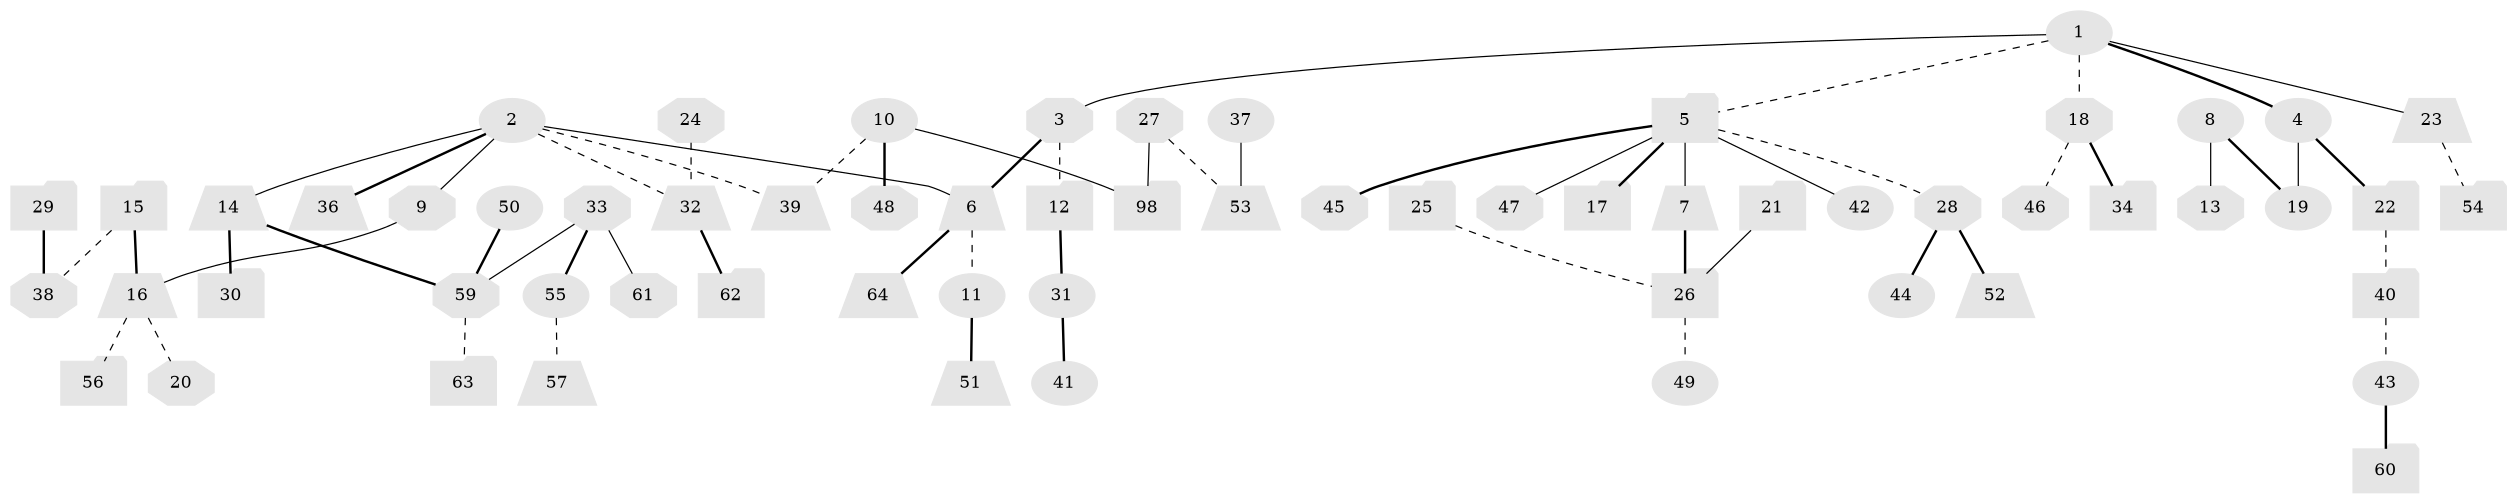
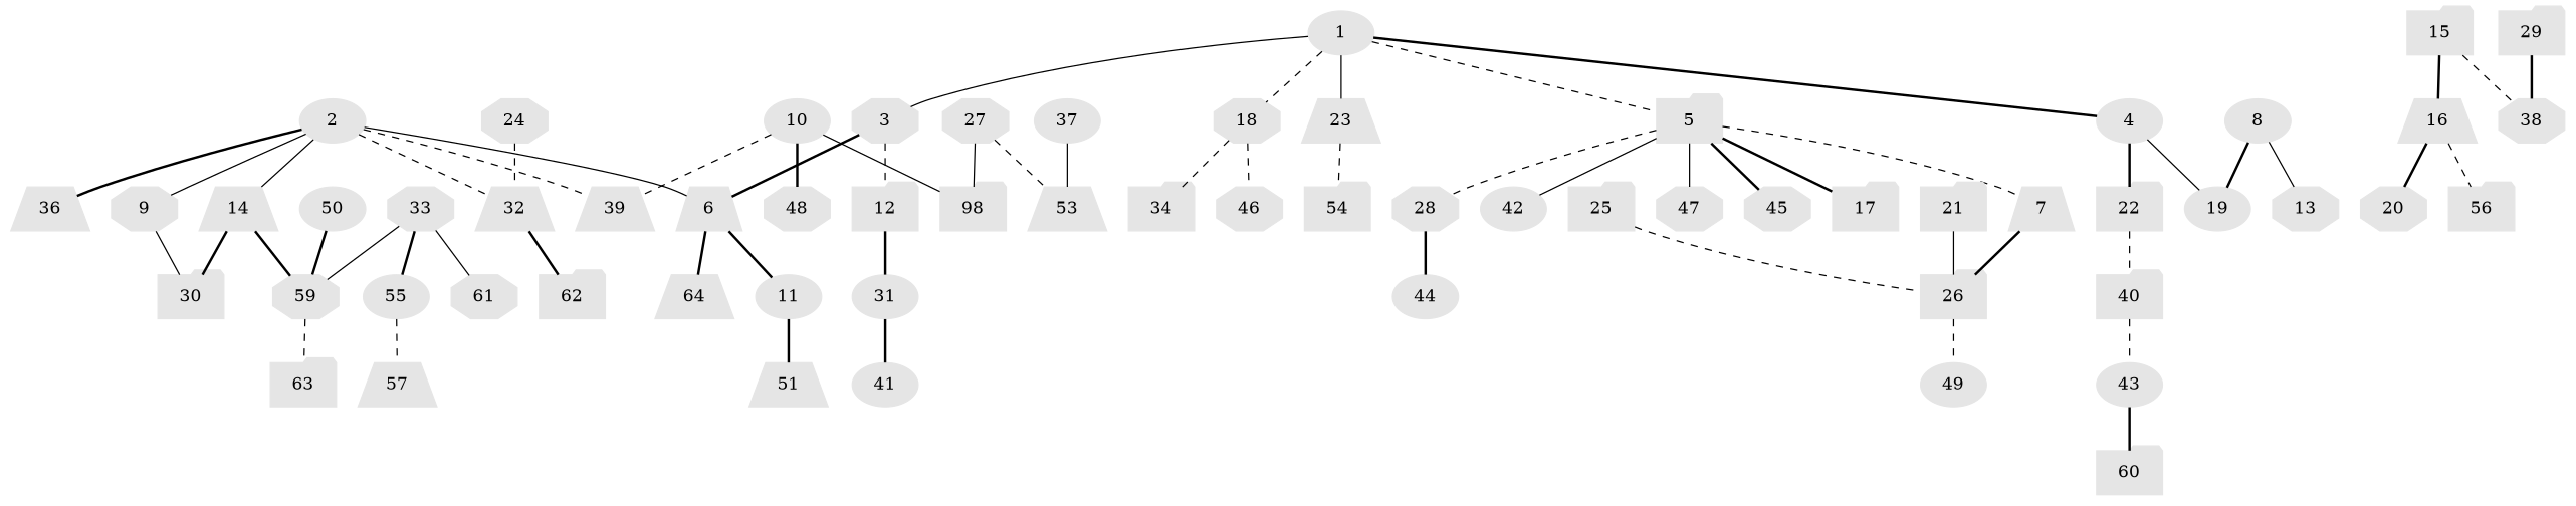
  graph {
    node [color=gray90 shape=folder style=filled]
    edge [style=bold weight=1.0]
    1 [shape=ellipse]
    3 [shape=octagon]
    4 [shape=ellipse]
    5
    18 [shape=octagon]
    23 [shape=trapezium]
    6 [shape=trapezium]
    12
    19 [shape=ellipse]
    22
    7 [shape=trapezium]
    17
    28 [shape=octagon]
    42 [shape=ellipse]
    45 [shape=octagon]
    47 [shape=octagon]
    34
    46 [shape=octagon]
    54
    2 [shape=ellipse]
    9 [shape=octagon]
    14 [shape=trapezium]
    32 [shape=trapezium]
    36 [shape=trapezium]
    39 [shape=trapezium]
    11 [shape=ellipse]
    64 [shape=trapezium]
    16 [shape=trapezium]
    30
    59 [shape=octagon]
    62
    31 [shape=ellipse]
    40
    26
    44 [shape=ellipse]
-   52 [shape=trapezium]
    51 [shape=trapezium]
    49 [shape=ellipse]
    8 [shape=ellipse]
    13 [shape=octagon]
    20 [shape=octagon]
    56
    10 [shape=ellipse]
    48 [shape=octagon]
    n45 [label=98]
    41 [shape=ellipse]
    63
    15
    38 [shape=octagon]
    21
    43 [shape=ellipse]
    24 [shape=octagon]
    25
    27 [shape=octagon]
    53 [shape=trapezium]
    29
    33 [shape=octagon]
    55 [shape=ellipse]
    61 [shape=octagon]
    57 [shape=trapezium]
    37 [shape=ellipse]
    60
    50 [shape=ellipse]
    1 -- 3 [style=solid]
    1 -- 4
    1 -- 5 [style=dashed]
    1 -- 18 [style=dashed]
    1 -- 23 [style=solid]
    3 -- 6
    3 -- 12 [style=dashed]
    4 -- 19 [style=solid]
    4 -- 22
-   5 -- 7 [style=solid]
+   5 -- 7 [style=dashed]
    5 -- 17
    5 -- 28 [style=dashed]
    5 -- 42 [style=solid]
    5 -- 45
    5 -- 47 [style=solid]
-   18 -- 34
+   18 -- 34 [style=dashed]
    18 -- 46 [style=dashed]
    23 -- 54 [style=dashed]
-   6 -- 11 [style=dashed]
+   6 -- 11
    6 -- 64
    12 -- 31
    22 -- 40 [style=dashed]
    7 -- 26
    28 -- 44
-   28 -- 52
    2 -- 6 [style=solid]
    2 -- 9 [style=solid]
    2 -- 14 [style=solid]
    2 -- 32 [style=dashed]
    2 -- 36
    2 -- 39 [style=dashed]
-   9 -- 16 [style=solid]
+   9 -- 30 [style=solid]
    14 -- 30
    14 -- 59
    32 -- 62
    11 -- 51
-   16 -- 20 [style=dashed]
+   16 -- 20
    16 -- 56 [style=dashed]
    59 -- 63 [style=dashed]
    31 -- 41
    40 -- 43 [style=dashed]
    26 -- 49 [style=dashed]
    8 -- 19
    8 -- 13 [style=solid]
    10 -- 39 [style=dashed]
    10 -- 48
    10 -- n45 [style=solid]
    15 -- 16
    15 -- 38 [style=dashed]
    21 -- 26 [style=solid]
    43 -- 60
    24 -- 32 [style=dashed]
    25 -- 26 [style=dashed]
    27 -- n45 [style=solid]
    27 -- 53 [style=dashed]
    29 -- 38
    33 -- 59 [style=solid]
    33 -- 55
    33 -- 61 [style=solid]
    55 -- 57 [style=dashed]
    37 -- 53 [style=solid]
    50 -- 59
  }
